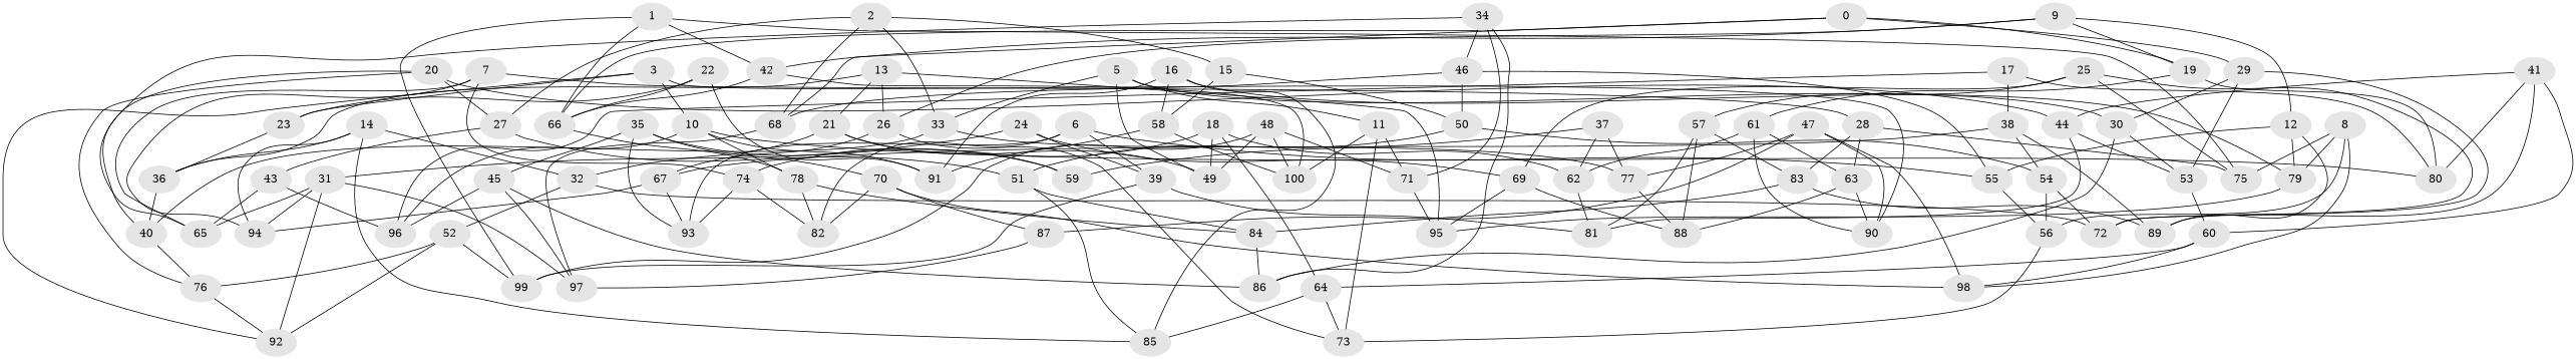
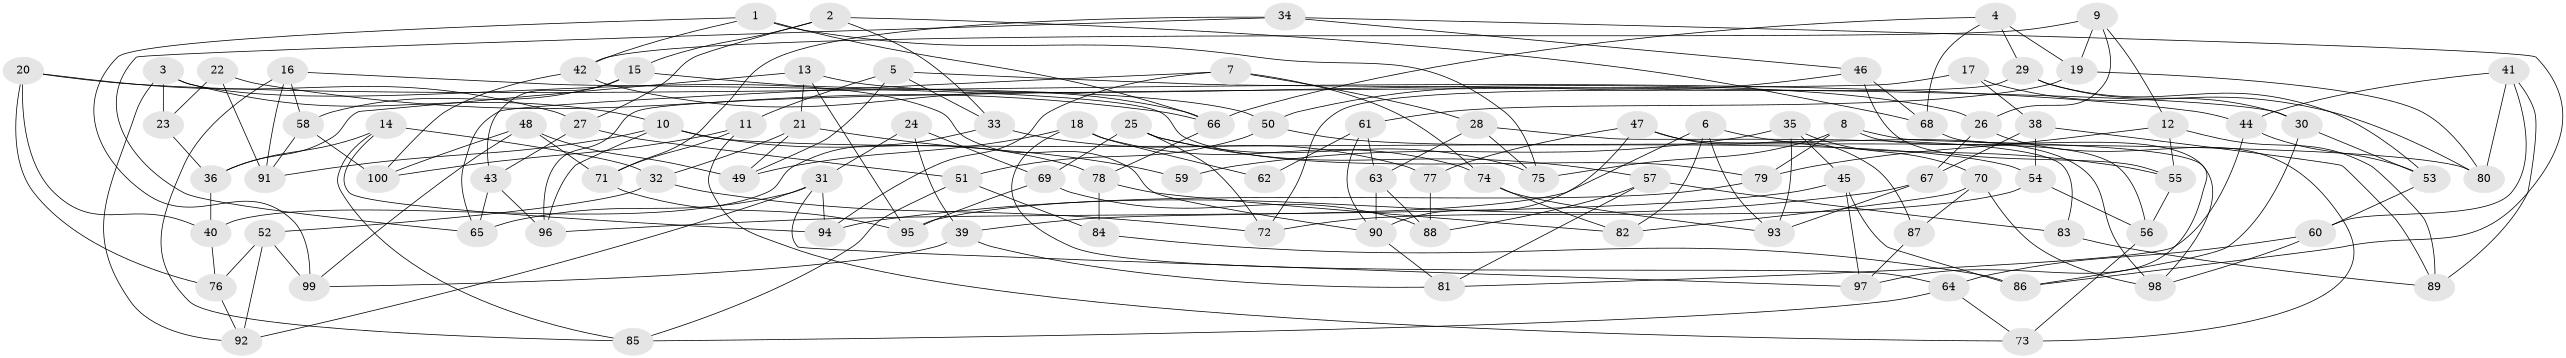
  graph {
    node [color=gray90 style=filled]
    1
    42
    66
    75
    99
    100
    78
    2
    15
    27
    33
    68
    43
    50
    58
    51
    40
    77
    97
    3
    23
    90
    92
    10
    17
    80
    96
    38
    36
-   4 [label=0]
+   4
    19
    29
    61
    30
    72
    53
    5
    11
    49
    71
    73
    86
    6
    39
    55
    82
    93
    81
    56
    7
    28
    65
    74
    94
    63
    83
    8
    79
    98
    95
    9
    12
    26
    89
    67
    91
    84
    13
    21
    32
    59
    14
    85
    52
    54
    16
    18
    62
    64
    20
    44
    76
    22
    24
    31
    69
    88
    25
    57
    60
    34
    46
    35
    45
    70
    87
-   37
    41
    47
    48
    1 -- 42
    1 -- 66
    1 -- 75
    1 -- 99
    42 -- 66
    42 -- 100
    66 -- 78
    78 -- 82
    78 -- 84
    2 -- 15
    2 -- 27
    2 -- 33
    2 -- 68
+   15 -- 43
    15 -- 50
    15 -- 58
    27 -- 43
    27 -- 51
    33 -- 40
    33 -- 77
    68 -- 97
    43 -- 96
    43 -- 65
    50 -- 51
    50 -- 54
    58 -- 100
    58 -- 91
    51 -- 84
    51 -- 85
    40 -- 76
    77 -- 88
    3 -- 23
    3 -- 90
    3 -- 92
    3 -- 10
    23 -- 36
    10 -- 78
    10 -- 80
    10 -- 96
    10 -- 91
    17 -- 80
    17 -- 96
    17 -- 38
    38 -- 89
    38 -- 67
    38 -- 54
    36 -- 40
    4 -- 66
    4 -- 68
    4 -- 19
    4 -- 29
    19 -- 80
    19 -- 61
    29 -- 30
    29 -- 72
    29 -- 53
    61 -- 90
    61 -- 63
    61 -- 62
    30 -- 53
    30 -- 86
    53 -- 60
    5 -- 33
    5 -- 30
    5 -- 11
    5 -- 49
    11 -- 100
    11 -- 71
    11 -- 73
    71 -- 95
    6 -- 39
    6 -- 55
    6 -- 82
    6 -- 93
    39 -- 99
    39 -- 81
    55 -- 56
    56 -- 73
    7 -- 28
    7 -- 65
    7 -- 74
    7 -- 94
    28 -- 75
    28 -- 63
    28 -- 83
    74 -- 82
    74 -- 93
    63 -- 90
    63 -- 88
    83 -- 89
-   83 -- 84
    8 -- 75
    8 -- 56
    8 -- 79
    8 -- 98
    79 -- 95
    9 -- 42
    9 -- 19
    9 -- 12
    9 -- 26
    12 -- 55
    12 -- 79
    12 -- 89
    26 -- 73
    26 -- 67
    67 -- 93
    67 -- 94
    84 -- 86
    13 -- 36
    13 -- 95
    13 -- 26
    13 -- 21
    21 -- 49
    21 -- 32
    21 -- 59
    32 -- 72
    32 -- 52
    14 -- 36
    14 -- 94
    14 -- 32
    14 -- 85
    52 -- 99
    52 -- 92
    52 -- 76
    54 -- 72
    54 -- 56
    16 -- 58
    16 -- 79
    16 -- 91
    16 -- 85
    18 -- 49
    18 -- 74
    18 -- 62
    18 -- 64
-   62 -- 81
+   90 -- 81
    64 -- 73
    64 -- 85
    20 -- 27
    20 -- 40
    20 -- 44
    20 -- 76
    44 -- 53
    44 -- 81
    76 -- 92
    22 -- 66
    22 -- 23
    22 -- 91
    24 -- 39
    24 -- 31
    24 -- 69
    31 -- 97
    31 -- 92
    31 -- 65
    31 -- 94
    69 -- 95
    69 -- 88
    25 -- 75
    25 -- 72
    25 -- 69
    25 -- 57
    57 -- 81
    57 -- 83
    57 -- 88
    60 -- 98
    60 -- 64
    34 -- 71
    34 -- 86
    34 -- 65
    34 -- 46
    46 -- 68
    46 -- 50
    46 -- 55
    35 -- 93
    35 -- 59
    35 -- 45
    35 -- 70
    45 -- 97
    45 -- 96
    45 -- 86
    70 -- 82
    70 -- 98
    70 -- 87
    87 -- 97
-   37 -- 77
-   37 -- 59
-   37 -- 62
    41 -- 80
    41 -- 89
    41 -- 44
    41 -- 60
    47 -- 77
    47 -- 90
    47 -- 98
    47 -- 87
    48 -- 99
    48 -- 100
    48 -- 49
    48 -- 71
  }
